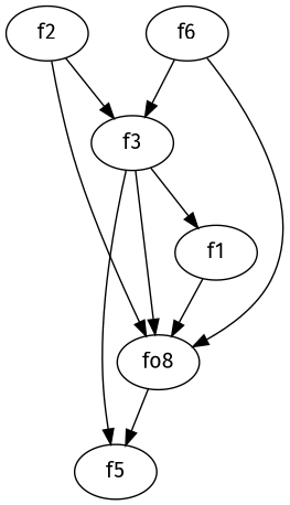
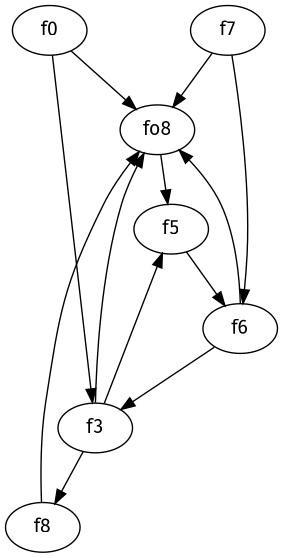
  strict digraph {
    fontname="Fira Sans"
    node [fontname="Fira Sans"]
    edge [fontname="Fira Sans" weight=2]
    n1 [label=fo8]
-   f1
+   f1 [label=f8]
    f5
-   f2
+   f2 [label=f0]
    f3
    f6
+   f7
    n1 -> f5
    f1 -> n1
+   f5 -> f6
    f2 -> n1
    f2 -> f3
    f3 -> n1
    f3 -> f1
    f3 -> f5
    f6 -> n1
    f6 -> f3
+   f7 -> n1
+   f7 -> f6
  }
